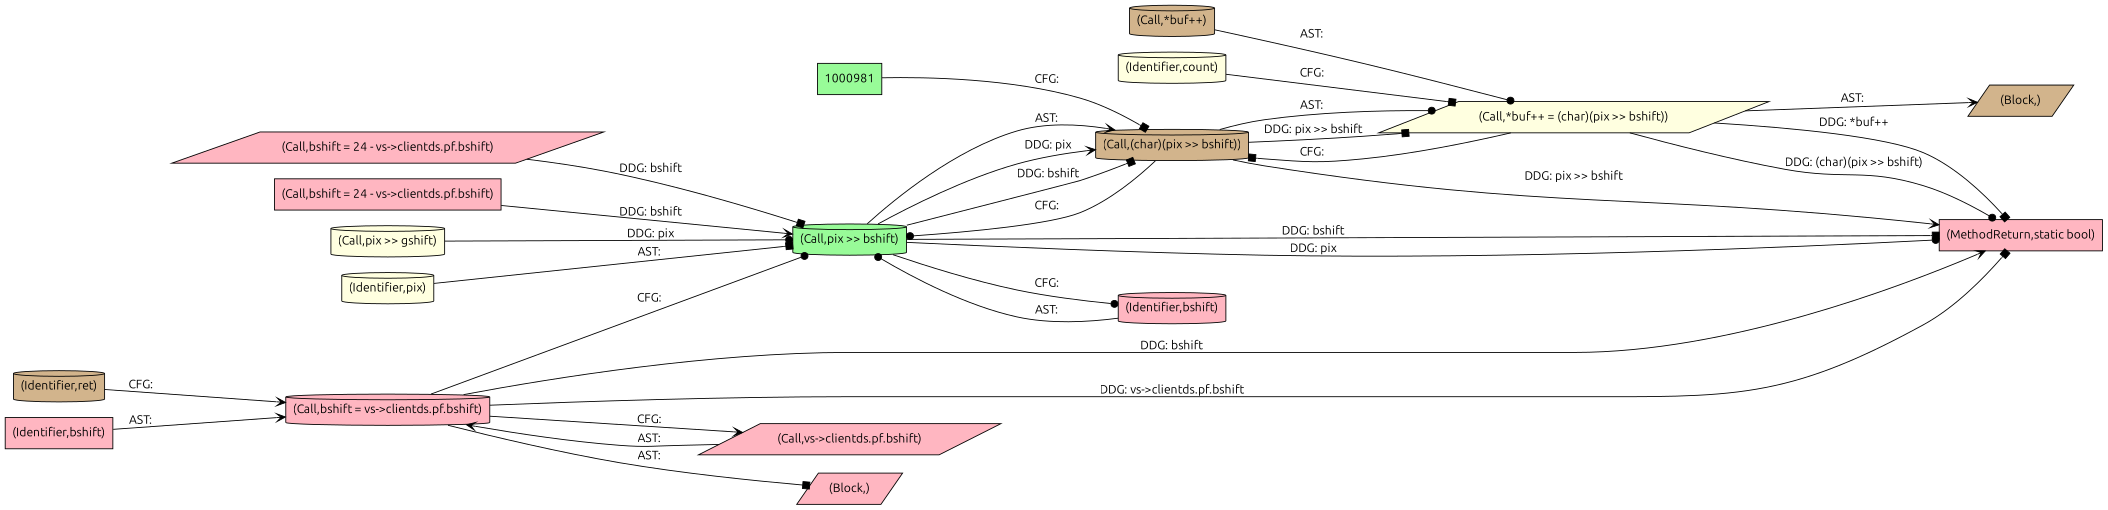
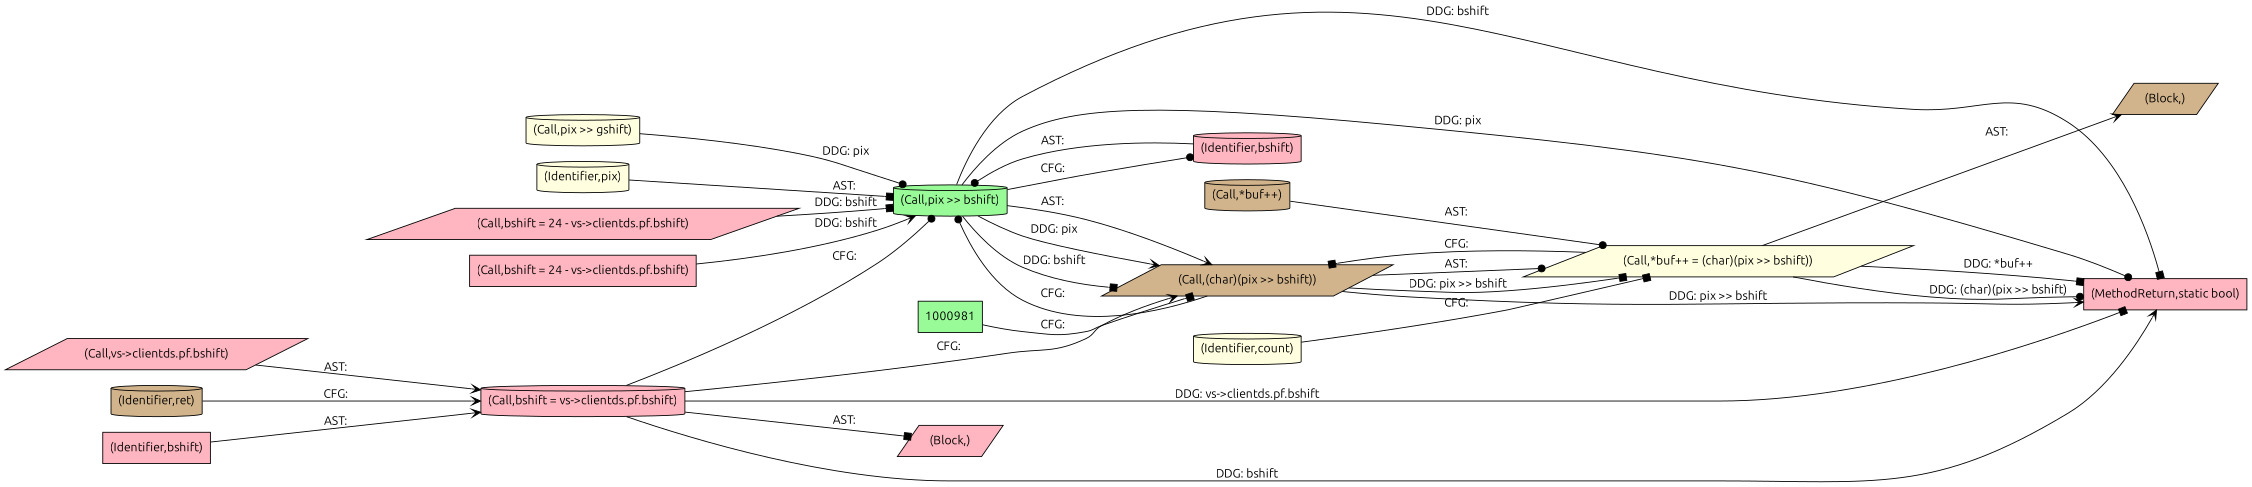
  digraph {
    fontname=Ubuntu
    rankdir=LR
    node [fillcolor=lightpink fontname=Ubuntu shape=cylinder style=filled]
    edge [arrowhead=box fontname=Ubuntu]
    n1 [label="(Call,bshift = vs->clientds.pf.bshift)"]
    n2 [fillcolor=palegreen label="(Call,pix >> bshift)"]
    n3 [label="(MethodReturn,static bool)" shape=box]
    n4 [label="(Call,vs->clientds.pf.bshift)" shape=parallelogram]
    n5 [label="(Block,)" shape=parallelogram]
-   n6 [fillcolor=tan label="(Call,(char)(pix >> bshift))"]
+   n6 [fillcolor=tan label="(Call,(char)(pix >> bshift))" shape=parallelogram]
    n7 [label="(Identifier,bshift)"]
    n8 [fillcolor=lightyellow label="(Call,*buf++ = (char)(pix >> bshift))" shape=parallelogram]
    n9 [fillcolor=tan label="(Block,)" shape=parallelogram]
    n10 [fillcolor=tan label="(Identifier,ret)"]
    n11 [label="(Call,bshift = 24 - vs->clientds.pf.bshift)" shape=parallelogram]
    n12 [label="(Call,bshift = 24 - vs->clientds.pf.bshift)" shape=box]
    n13 [fillcolor=tan label="(Call,*buf++)"]
    n14 [fillcolor=lightyellow label="(Call,pix >> gshift)"]
    n15 [fillcolor=lightyellow label="(Identifier,count)"]
    n16 [label="(Identifier,bshift)" shape=box]
    n17 [fillcolor=lightyellow label="(Identifier,pix)"]
    1000981 [fillcolor=palegreen shape=box]
    n1 -> n2 [arrowhead=dot label="CFG: "]
    n1 -> n3 [arrowhead=vee label="DDG: bshift"]
    n1 -> n3 [label="DDG: vs->clientds.pf.bshift"]
-   n1 -> n4 [arrowhead=vee label="CFG: "]
+   n1 -> n6 [arrowhead=vee label="CFG: "]
    n1 -> n5 [label="AST: "]
    n2 -> n3 [label="DDG: bshift"]
    n2 -> n3 [arrowhead=dot label="DDG: pix"]
    n2 -> n6 [arrowhead=vee label="AST: "]
    n2 -> n6 [arrowhead=vee label="DDG: pix"]
    n2 -> n6 [label="DDG: bshift"]
    n2 -> n7 [arrowhead=dot label="CFG: "]
    n4 -> n1 [arrowhead=vee label="AST: "]
    n6 -> n2 [arrowhead=dot label="CFG: "]
    n6 -> n3 [arrowhead=vee label="DDG: pix >> bshift"]
    n6 -> n8 [arrowhead=dot label="AST: "]
    n6 -> n8 [label="DDG: pix >> bshift"]
    n7 -> n2 [arrowhead=dot label="AST: "]
    n8 -> n3 [label="DDG: *buf++"]
    n8 -> n3 [arrowhead=dot label="DDG: (char)(pix >> bshift)"]
    n8 -> n6 [label="CFG: "]
    n8 -> n9 [arrowhead=vee label="AST: "]
    n10 -> n1 [arrowhead=vee label="CFG: "]
    n11 -> n2 [label="DDG: bshift"]
    n12 -> n2 [arrowhead=vee label="DDG: bshift"]
    n13 -> n8 [arrowhead=dot label="AST: "]
    n14 -> n2 [arrowhead=dot label="DDG: pix"]
    n15 -> n8 [label="CFG: "]
    n16 -> n1 [arrowhead=vee label="AST: "]
    n17 -> n2 [label="AST: "]
    1000981 -> n6 [label="CFG: "]
  }
